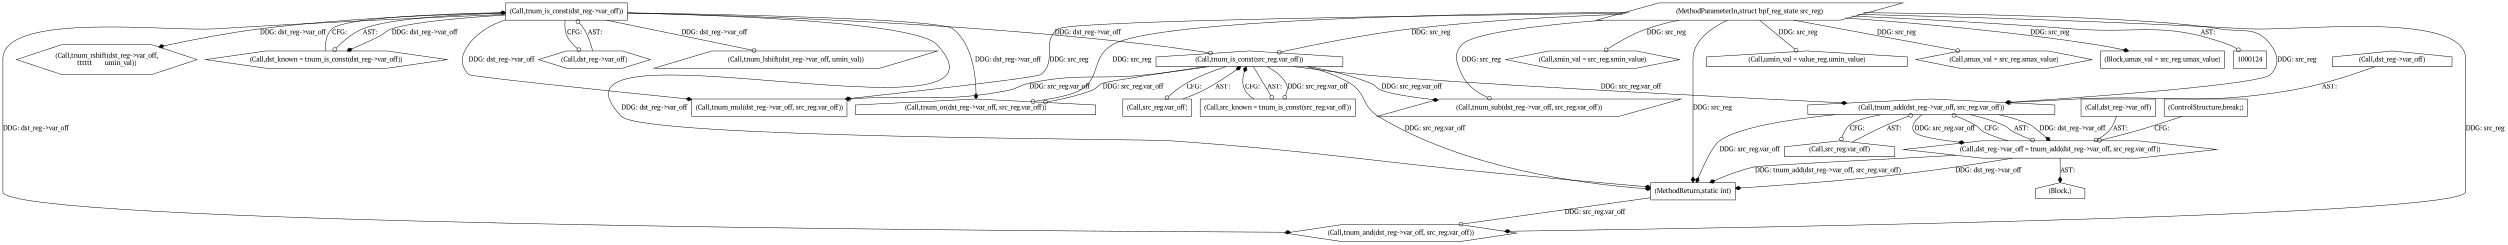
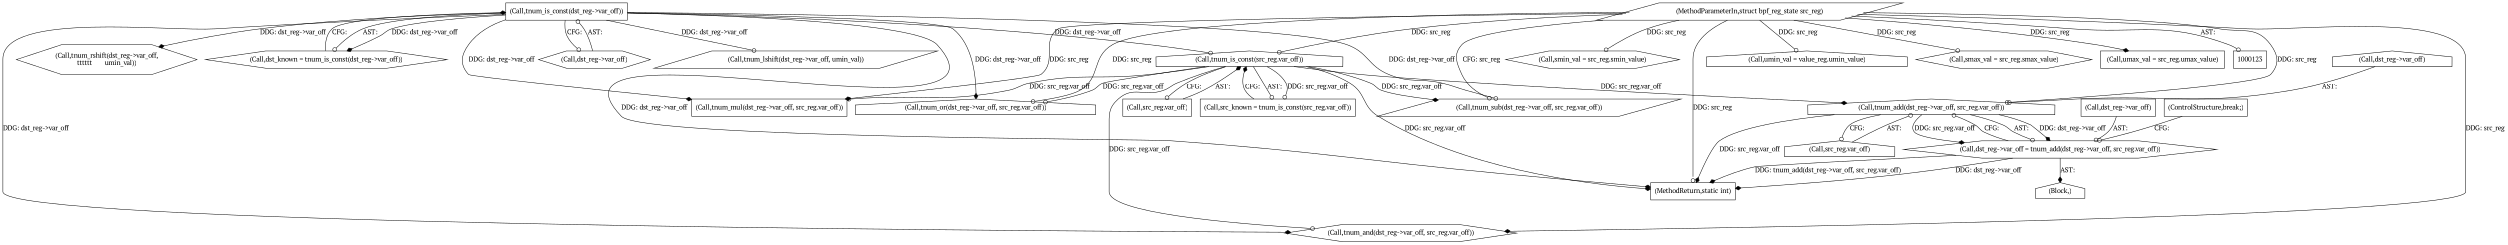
  digraph {
    fontname="PT Serif"
    node [fontname="PT Serif" shape=box]
    edge [arrowhead=odot fontname="PT Serif"]
    n1 [label="(Call,tnum_add(dst_reg->var_off, src_reg.var_off))" shape=house]
    n2 [label="(Call,dst_reg->var_off = tnum_add(dst_reg->var_off, src_reg.var_off))" shape=hexagon]
    n3 [label="(Call,src_reg.var_off)" shape=house]
    n4 [label="(MethodReturn,static int)"]
    n5 [label="(Block,)" shape=house]
    n6 [label="(Call,tnum_is_const(dst_reg->var_off))"]
    n7 [label="(Call,tnum_mul(dst_reg->var_off, src_reg.var_off))"]
    n8 [label="(Call,tnum_rshift(dst_reg->var_off,\n\t\t\t\t\t\t       umin_val))" shape=hexagon]
    n9 [label="(Call,tnum_or(dst_reg->var_off, src_reg.var_off))" shape=house]
    n10 [label="(Call,dst_known = tnum_is_const(dst_reg->var_off))" shape=hexagon]
    n11 [label="(Call,tnum_sub(dst_reg->var_off, src_reg.var_off))" shape=parallelogram]
    n12 [label="(Call,tnum_and(dst_reg->var_off, src_reg.var_off))" shape=hexagon]
    n13 [label="(Call,dst_reg->var_off)" shape=hexagon]
    n14 [label="(Call,tnum_lshift(dst_reg->var_off, umin_val))" shape=parallelogram]
    n15 [label="(Call,tnum_is_const(src_reg.var_off))" shape=house]
    n16 [label="(Call,src_known = tnum_is_const(src_reg.var_off))"]
    n17 [label="(Call,src_reg.var_off)"]
    n18 [label="(MethodParameterIn,struct bpf_reg_state src_reg)" shape=parallelogram]
    n19 [label="(Call,smin_val = src_reg.smin_value)" shape=hexagon]
    n20 [label="(Call,umin_val = value_reg.umin_value)" shape=house]
    n21 [label="(Call,smax_val = src_reg.smax_value)" shape=hexagon]
-   n22 [label="(Block,umax_val = src_reg.umax_value)"]
-   1000124
+   n22 [label="(Call,umax_val = src_reg.umax_value)"]
+   1000124 [label=1000123]
    n24 [label="(Call,dst_reg->var_off)"]
    n25 [label="(ControlStructure,break;)"]
    n26 [label="(Call,dst_reg->var_off)" shape=house]
    n1 -> n2 [label="AST: "]
    n1 -> n2 [arrowhead=diamond label="DDG: dst_reg->var_off"]
    n1 -> n2 [arrowhead=diamond label="DDG: src_reg.var_off"]
    n1 -> n3 [label="CFG: "]
    n1 -> n4 [arrowhead=diamond label="DDG: src_reg.var_off"]
    n2 -> n1 [label="CFG: "]
    n2 -> n4 [arrowhead=diamond label="DDG: dst_reg->var_off"]
    n2 -> n4 [arrowhead=diamond label="DDG: tnum_add(dst_reg->var_off, src_reg.var_off)"]
    n2 -> n5 [arrowhead=diamond label="AST: "]
    n3 -> n1 [label="AST: "]
    n6 -> n4 [arrowhead=diamond label="DDG: dst_reg->var_off"]
    n6 -> n7 [arrowhead=diamond label="DDG: dst_reg->var_off"]
    n6 -> n8 [arrowhead=diamond label="DDG: dst_reg->var_off"]
    n6 -> n9 [arrowhead=diamond label="DDG: dst_reg->var_off"]
    n6 -> n10 [label="AST: "]
    n6 -> n10 [arrowhead=diamond label="DDG: dst_reg->var_off"]
+   n6 -> n11 [label="DDG: dst_reg->var_off"]
    n6 -> n12 [arrowhead=diamond label="DDG: dst_reg->var_off"]
    n6 -> n13 [label="CFG: "]
    n6 -> n14 [label="DDG: dst_reg->var_off"]
    n6 -> n15 [label="DDG: dst_reg->var_off"]
    n10 -> n6 [arrowhead=diamond label="CFG: "]
    n13 -> n6 [label="AST: "]
    n15 -> n1 [arrowhead=diamond label="DDG: src_reg.var_off"]
    n15 -> n4 [arrowhead=diamond label="DDG: src_reg.var_off"]
    n15 -> n7 [label="DDG: src_reg.var_off"]
    n15 -> n9 [label="DDG: src_reg.var_off"]
    n15 -> n11 [arrowhead=diamond label="DDG: src_reg.var_off"]
-   n4 -> n12 [label="DDG: src_reg.var_off"]
+   n15 -> n12 [label="DDG: src_reg.var_off"]
    n15 -> n16 [label="AST: "]
    n15 -> n16 [label="DDG: src_reg.var_off"]
    n15 -> n17 [label="CFG: "]
    n16 -> n15 [arrowhead=diamond label="CFG: "]
    n17 -> n15 [arrowhead=diamond label="AST: "]
-   n18 -> n1 [arrowhead=diamond label="DDG: src_reg"]
-   n18 -> n4 [arrowhead=diamond label="DDG: src_reg"]
+   n18 -> n1 [label="DDG: src_reg"]
+   n18 -> n4 [label="DDG: src_reg"]
    n18 -> n7 [arrowhead=diamond label="DDG: src_reg"]
    n18 -> n9 [label="DDG: src_reg"]
-   n18 -> n11 [label="DDG: src_reg"]
+   n18 -> n11 [label="CFG: src_reg"]
    n18 -> n12 [arrowhead=diamond label="DDG: src_reg"]
    n18 -> n15 [label="DDG: src_reg"]
    n18 -> n19 [label="DDG: src_reg"]
    n18 -> n20 [label="DDG: src_reg"]
    n18 -> n21 [label="DDG: src_reg"]
    n18 -> n22 [arrowhead=diamond label="DDG: src_reg"]
    n18 -> 1000124 [label="AST: "]
    n24 -> n2 [label="AST: "]
    n25 -> n2 [label="CFG: "]
    n26 -> n1 [label="AST: "]
  }
